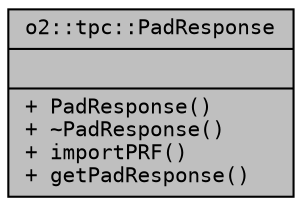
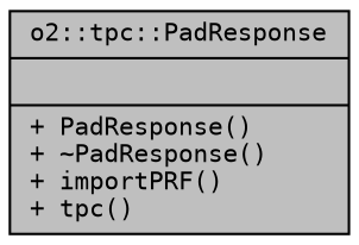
  digraph {
    fontname="DejaVu Sans Mono"
-   n1 [color=black fillcolor=grey75 fontcolor=black fontname="DejaVu Sans Mono" fontsize=10 height=0.2 label="{o2::tpc::PadResponse\n||+ PadResponse()\l+ ~PadResponse()\l+ importPRF()\l+ getPadResponse()\l}" shape=record style=filled width=0.4]
+   n1 [color=black fillcolor=grey75 fontcolor=black fontname="DejaVu Sans Mono" fontsize=10 height=0.2 label="{o2::tpc::PadResponse\n||+ PadResponse()\l+ ~PadResponse()\l+ importPRF()\l+ tpc()\l}" shape=record style=filled width=0.4]
  }
